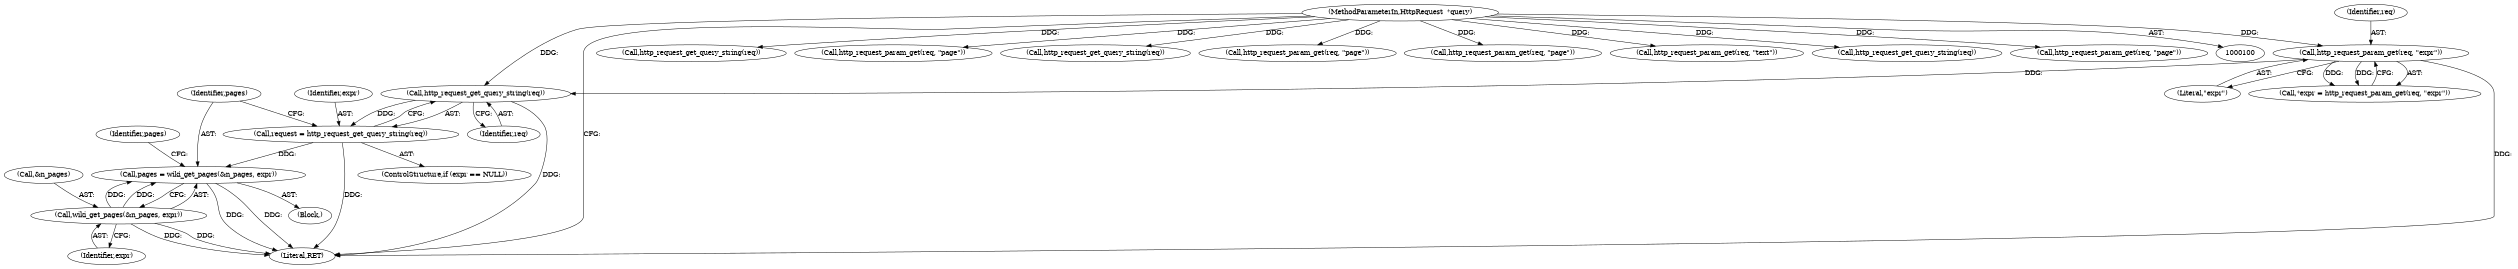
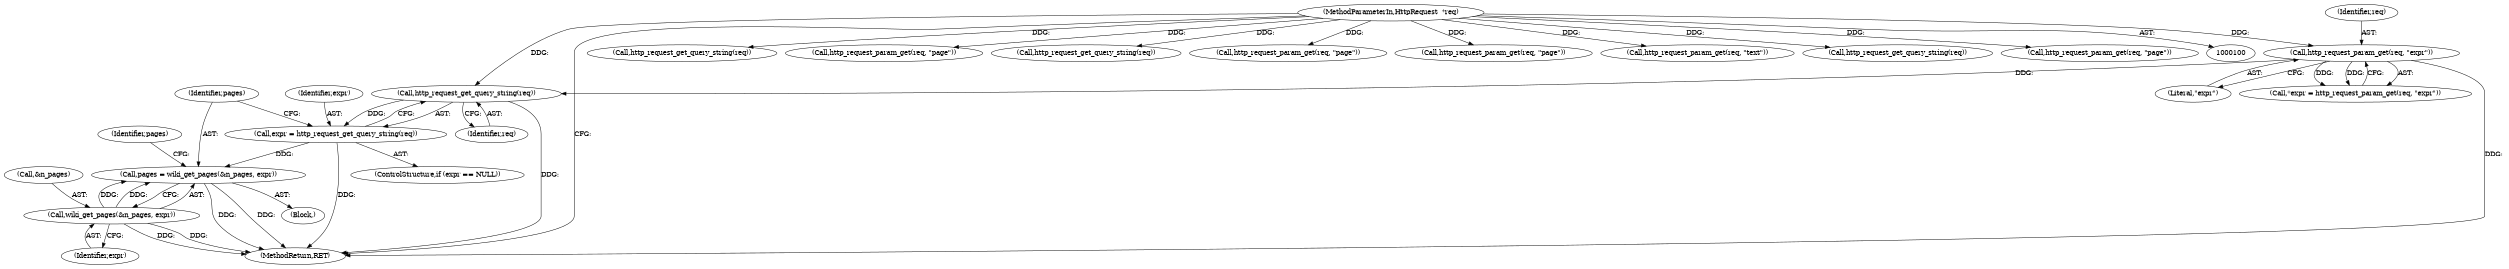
  digraph {
    n1 [label="(Call,http_request_get_query_string(req))"]
-   n2 [label="(Call,request = http_request_get_query_string(req))"]
-   n3 [label="(Literal,RET)"]
+   n2 [label="(Call,expr = http_request_get_query_string(req))"]
+   n3 [label="(MethodReturn,RET)"]
    n4 [label="(Identifier,req)"]
    n5 [label="(ControlStructure,if (expr == NULL))"]
    n6 [label="(Call,pages = wiki_get_pages(&n_pages, expr))"]
    n7 [label="(Call,http_request_param_get(req, \"expr\"))"]
    n8 [label="(Literal,\"expr\")"]
    n9 [label="(Call,*expr = http_request_param_get(req, \"expr\"))"]
-   n10 [label="(MethodParameterIn,HttpRequest  *query)"]
+   n10 [label="(MethodParameterIn,HttpRequest  *req)"]
    n11 [label="(Call,http_request_get_query_string(req))"]
    n12 [label="(Call,http_request_param_get(req, \"page\"))"]
    n13 [label="(Call,http_request_get_query_string(req))"]
    n14 [label="(Call,http_request_param_get(req, \"page\"))"]
    n15 [label="(Call,http_request_param_get(req, \"page\"))"]
    n16 [label="(Call,http_request_param_get(req, \"text\"))"]
    n17 [label="(Call,http_request_get_query_string(req))"]
    n18 [label="(Call,http_request_param_get(req, \"page\"))"]
    1000100
    n20 [label="(Call,wiki_get_pages(&n_pages, expr))"]
    n21 [label="(Identifier,expr)"]
    n22 [label="(Block,)"]
    n23 [label="(Identifier,req)"]
    n24 [label="(Identifier,expr)"]
    n25 [label="(Identifier,pages)"]
    n26 [label="(Identifier,pages)"]
    n27 [label="(Call,&n_pages)"]
    n1 -> n2 [label="AST: "]
    n1 -> n2 [label="DDG: "]
    n1 -> n3 [label="DDG: "]
    n1 -> n4 [label="CFG: "]
    n2 -> n1 [label="CFG: "]
    n2 -> n3 [label="DDG: "]
    n2 -> n5 [label="AST: "]
    n2 -> n6 [label="DDG: "]
    n4 -> n1 [label="AST: "]
    n6 -> n3 [label="DDG: "]
    n6 -> n3 [label="DDG: "]
    n6 -> n20 [label="CFG: "]
    n6 -> n22 [label="AST: "]
    n7 -> n1 [label="DDG: "]
    n7 -> n3 [label="DDG: "]
    n7 -> n8 [label="CFG: "]
    n7 -> n9 [label="AST: "]
    n7 -> n9 [label="DDG: "]
    n7 -> n9 [label="DDG: "]
    n8 -> n7 [label="AST: "]
    n9 -> n7 [label="CFG: "]
    n10 -> n1 [label="DDG: "]
    n10 -> n3 [label="CFG: "]
    n10 -> n7 [label="DDG: "]
    n10 -> n11 [label="DDG: "]
    n10 -> n12 [label="DDG: "]
    n10 -> n13 [label="DDG: "]
    n10 -> n14 [label="DDG: "]
    n10 -> n15 [label="DDG: "]
    n10 -> n16 [label="DDG: "]
    n10 -> n17 [label="DDG: "]
    n10 -> n18 [label="DDG: "]
    n10 -> 1000100 [label="AST: "]
    n20 -> n3 [label="DDG: "]
    n20 -> n3 [label="DDG: "]
    n20 -> n6 [label="AST: "]
    n20 -> n6 [label="DDG: "]
    n20 -> n6 [label="DDG: "]
    n20 -> n21 [label="CFG: "]
    n21 -> n20 [label="AST: "]
    n23 -> n7 [label="AST: "]
    n24 -> n2 [label="AST: "]
    n25 -> n6 [label="CFG: "]
    n26 -> n2 [label="CFG: "]
    n26 -> n6 [label="AST: "]
    n27 -> n20 [label="AST: "]
  }
